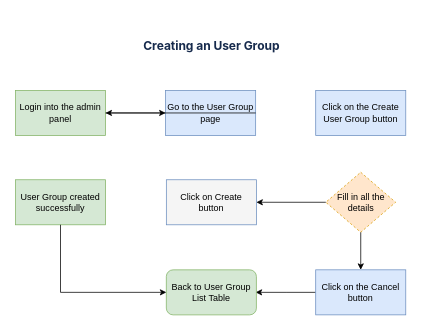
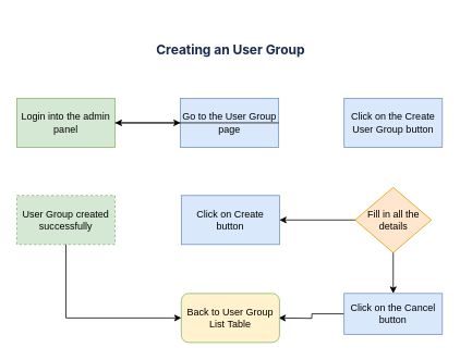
  <mxCell id="0" />
  <mxCell id="1" parent="0" />
  <mxCell id="2" style="edgeStyle=orthogonalEdgeStyle;rounded=0;orthogonalLoop=1;jettySize=auto;html=1;exitX=0.5;exitY=1;exitDx=0;exitDy=0;" parent="1" edge="1"><mxGeometry relative="1" as="geometry"><mxPoint x="325" y="190" as="sourcePoint" /><mxPoint x="325" y="190" as="targetPoint" /></mxGeometry></mxCell>
  <mxCell id="3" value="&lt;font style=&quot;font-size: 12px;&quot;&gt;Login into the admin panel&lt;/font&gt;" style="whiteSpace=wrap;html=1;fontSize=10;fillColor=#d5e8d4;strokeColor=#82b366;rounded=0;" parent="1" vertex="1"><mxGeometry x="20" y="120" width="120" height="60" as="geometry" /></mxCell>
  <mxCell id="4" value="" style="endArrow=classic;html=1;rounded=0;fontSize=10;exitX=1;exitY=0.5;exitDx=0;exitDy=0;" parent="1" source="3" edge="1"><mxGeometry width="50" height="50" relative="1" as="geometry"><mxPoint x="330" y="150" as="sourcePoint" /><mxPoint x="220" y="150" as="targetPoint" /></mxGeometry></mxCell>
  <mxCell id="5" value="&lt;font style=&quot;font-size: 12px;&quot;&gt;Go to the User Group page&lt;/font&gt;" style="rounded=0;whiteSpace=wrap;html=1;fontSize=10;fillColor=#dae8fc;strokeColor=#6c8ebf;" parent="1" vertex="1"><mxGeometry x="220" y="120" width="120" height="60" as="geometry" /></mxCell>
  <mxCell id="6" value="&lt;font style=&quot;font-size: 12px;&quot;&gt;Click on the Create User Group button&lt;/font&gt;" style="rounded=0;whiteSpace=wrap;html=1;fontSize=10;fillColor=#dae8fc;strokeColor=#6c8ebf;" parent="1" vertex="1"><mxGeometry x="420" y="120" width="120" height="60" as="geometry" /></mxCell>
  <mxCell id="7" value="" style="endArrow=classic;html=1;rounded=0;fontSize=12;exitX=1;exitY=0.5;exitDx=0;exitDy=0;" parent="1" source="5" target="3" edge="1"><mxGeometry width="50" height="50" relative="1" as="geometry"><mxPoint x="330" y="210" as="sourcePoint" /><mxPoint x="380" y="160" as="targetPoint" /></mxGeometry></mxCell>
  <mxCell id="8" value="&lt;h4 style=&quot;margin: 1.357em 0px 0px; padding: 0px; font-size: 16px; line-height: 1.428; color: rgb(23, 43, 77); letter-spacing: -0.003em; scroll-margin-top: 56px; font-family: -apple-system, &amp;quot;system-ui&amp;quot;, &amp;quot;Segoe UI&amp;quot;, Roboto, Oxygen, Ubuntu, &amp;quot;Fira Sans&amp;quot;, &amp;quot;Droid Sans&amp;quot;, &amp;quot;Helvetica Neue&amp;quot;, sans-serif; text-align: start; background-color: rgb(255, 255, 255);&quot; data-renderer-start-pos=&quot;4204&quot; id=&quot;Creating-a-Table-QR-Code&quot;&gt;Creating an User Group&lt;/h4&gt;" style="text;html=1;align=center;verticalAlign=middle;resizable=0;points=[];autosize=1;strokeColor=none;fillColor=none;" parent="1" vertex="1"><mxGeometry x="181" y="20" width="200" height="60" as="geometry" /></mxCell>
- <mxCell id="9" value="&lt;span style=&quot;font-size: 12px;&quot;&gt;Fill in all the details&lt;/span&gt;" style="rhombus;whiteSpace=wrap;html=1;fontSize=10;fillColor=#ffe6cc;strokeColor=#d79b00;rounded=0;dashed=1;" parent="1" vertex="1"><mxGeometry x="433.5" y="229" width="93" height="80" as="geometry" /></mxCell>
+ <mxCell id="9" value="&lt;span style=&quot;font-size: 12px;&quot;&gt;Fill in all the details&lt;/span&gt;" style="rhombus;whiteSpace=wrap;html=1;fontSize=10;fillColor=#ffe6cc;strokeColor=#d79b00;rounded=0;" parent="1" vertex="1"><mxGeometry x="433.5" y="229" width="93" height="80" as="geometry" /></mxCell>
  <mxCell id="10" value="" style="endArrow=classic;html=1;rounded=0;exitX=0;exitY=0.5;exitDx=0;exitDy=0;entryX=1;entryY=0.5;entryDx=0;entryDy=0;" parent="1" source="9" target="11" edge="1"><mxGeometry width="50" height="50" relative="1" as="geometry"><mxPoint x="247" y="429" as="sourcePoint" /><mxPoint x="407" y="309" as="targetPoint" /></mxGeometry></mxCell>
- <mxCell id="11" value="Click on Create button" style="rounded=0;whiteSpace=wrap;html=1;fillColor=#f5f5f5;strokeColor=#6c8ebf;" parent="1" vertex="1"><mxGeometry x="221" y="239" width="120" height="60" as="geometry" /></mxCell>
- <mxCell id="12" value="User Group created successfully" style="rounded=0;whiteSpace=wrap;html=1;fillColor=#d5e8d4;strokeColor=#82b366;" parent="1" vertex="1"><mxGeometry x="20" y="239" width="120" height="60" as="geometry" /></mxCell>
+ <mxCell id="11" value="Click on Create button" style="rounded=0;whiteSpace=wrap;html=1;fillColor=#dae8fc;strokeColor=#6c8ebf;" parent="1" vertex="1"><mxGeometry x="221" y="239" width="120" height="60" as="geometry" /></mxCell>
+ <mxCell id="12" value="User Group created successfully" style="rounded=0;whiteSpace=wrap;html=1;fillColor=#d5e8d4;strokeColor=#82b366;dashed=1;" parent="1" vertex="1"><mxGeometry x="20" y="239" width="120" height="60" as="geometry" /></mxCell>
  <mxCell id="13" value="" style="edgeStyle=orthogonalEdgeStyle;rounded=0;orthogonalLoop=1;jettySize=auto;html=1;" parent="1" source="14" edge="1"><mxGeometry relative="1" as="geometry"><mxPoint x="340" y="389" as="targetPoint" /></mxGeometry></mxCell>
- <mxCell id="14" value="Click on the Cancel button" style="rounded=0;whiteSpace=wrap;html=1;fillColor=#dae8fc;strokeColor=#6c8ebf;" parent="1" vertex="1"><mxGeometry x="420" y="359" width="120" height="60" as="geometry" /></mxCell>
+ <mxCell id="14" value="Click on the Cancel button" style="rounded=0;whiteSpace=wrap;html=1;fillColor=#dae8fc;strokeColor=#6c8ebf;" parent="1" vertex="1"><mxGeometry x="420" y="359" width="120" height="50" as="geometry" /></mxCell>
  <mxCell id="15" value="" style="endArrow=classic;html=1;rounded=0;exitX=0.5;exitY=1;exitDx=0;exitDy=0;entryX=0.5;entryY=0;entryDx=0;entryDy=0;" parent="1" source="9" target="14" edge="1"><mxGeometry width="50" height="50" relative="1" as="geometry"><mxPoint x="247" y="469" as="sourcePoint" /><mxPoint x="297" y="419" as="targetPoint" /></mxGeometry></mxCell>
- <mxCell id="16" value="Back to User Group List Table" style="rounded=1;whiteSpace=wrap;html=1;fillColor=#d5e8d4;strokeColor=#82b366;" parent="1" vertex="1"><mxGeometry x="221" y="359" width="120" height="60" as="geometry" /></mxCell>
+ <mxCell id="16" value="Back to User Group List Table" style="rounded=1;whiteSpace=wrap;html=1;fillColor=#fff2cc;strokeColor=#82b366;" parent="1" vertex="1"><mxGeometry x="221" y="359" width="120" height="60" as="geometry" /></mxCell>
  <mxCell id="17" value="" style="endArrow=classic;html=1;rounded=0;exitX=0.5;exitY=1;exitDx=0;exitDy=0;entryX=0;entryY=0.5;entryDx=0;entryDy=0;" parent="1" source="12" target="16" edge="1"><mxGeometry width="50" height="50" relative="1" as="geometry"><mxPoint x="247" y="459" as="sourcePoint" /><mxPoint x="297" y="409" as="targetPoint" /><Array as="points"><mxPoint x="80" y="389" /></Array></mxGeometry></mxCell>
